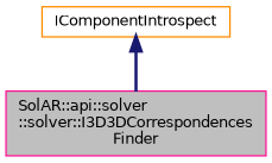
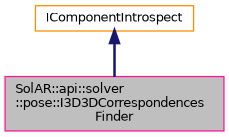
  digraph {
    node [fontname=Helvetica fontsize=10 shape=record style=filled]
-   n1 [color=deeppink fillcolor=grey75 fontcolor=black height=0.2 label="SolAR::api::solver\l::solver::I3D3DCorrespondences\lFinder" width=0.4]
+   n1 [color=deeppink fillcolor=grey75 fontcolor=black height=0.2 label="SolAR::api::solver\l::pose::I3D3DCorrespondences\lFinder" width=0.4]
    n2 [color=darkorange fillcolor=white height=0.2 label=IComponentIntrospect width=0.4]
    n2 -> n1 [color=midnightblue dir=back fontname=Helvetica fontsize=10 labelfontname=Helvetica labelfontsize=10 style=bold]
  }
